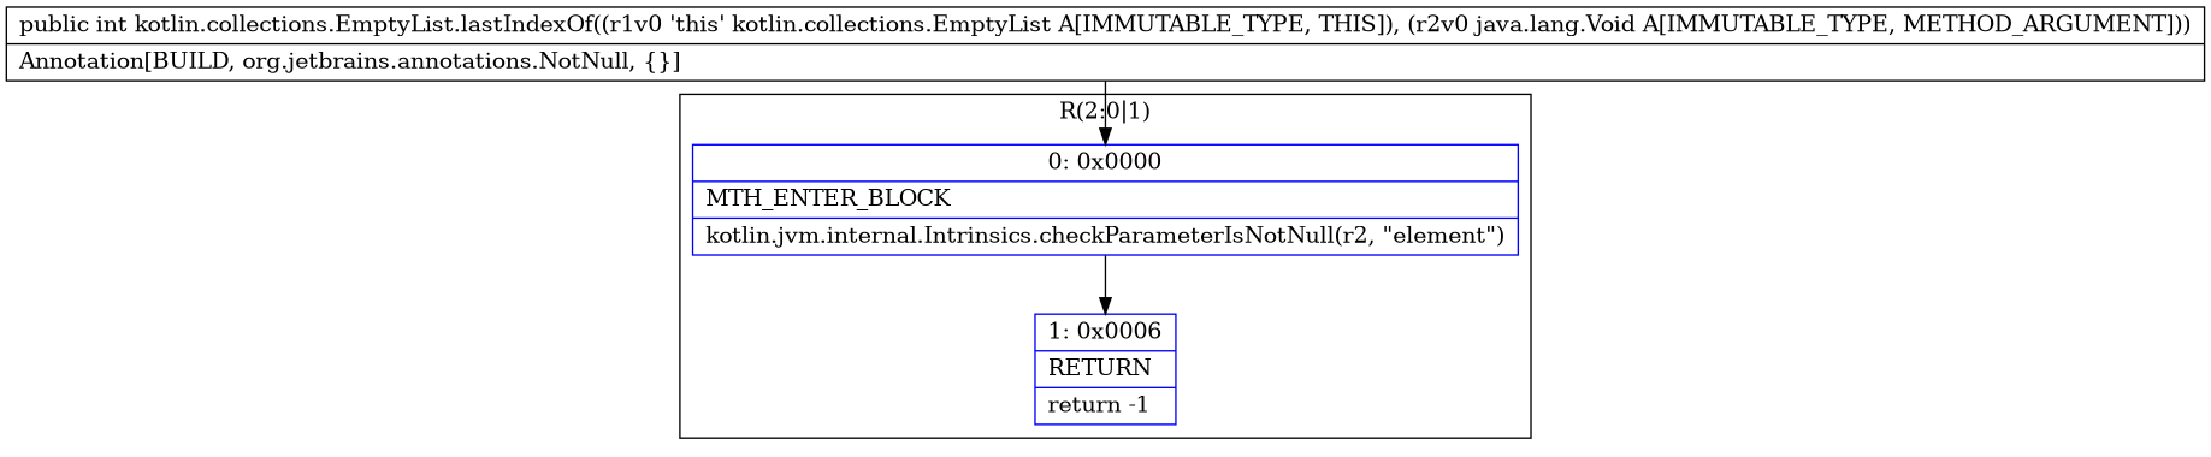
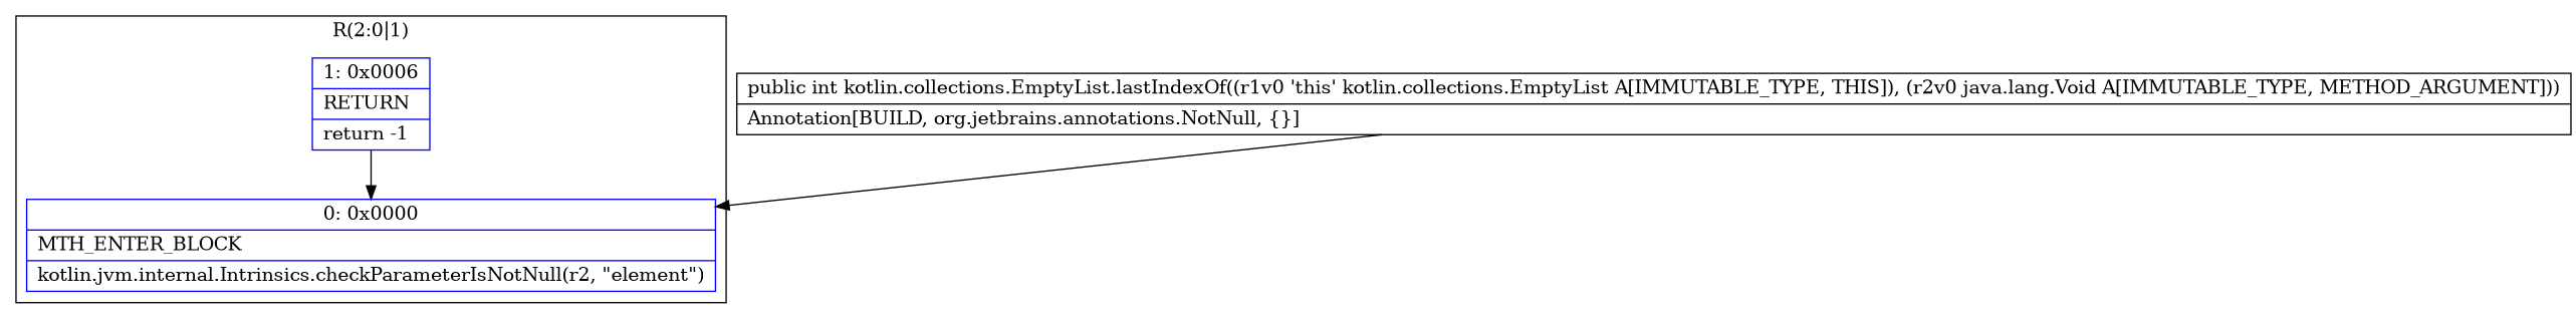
  digraph {
    node [color=blue shape=record]
    n1 [label="{0\:\ 0x0000|MTH_ENTER_BLOCK\l|kotlin.jvm.internal.Intrinsics.checkParameterIsNotNull(r2, \"element\")\l}"]
    n2 [label="{1\:\ 0x0006|RETURN\l|return \-1\l}"]
    n3 [label="{public int kotlin.collections.EmptyList.lastIndexOf((r1v0 'this' kotlin.collections.EmptyList A[IMMUTABLE_TYPE, THIS]), (r2v0 java.lang.Void A[IMMUTABLE_TYPE, METHOD_ARGUMENT]))  | Annotation[BUILD, org.jetbrains.annotations.NotNull, \{\}]\l}" color=""]
    subgraph cluster_1 {
      label="R(2:0|1)"
      n1
      n2
    }
-   n1 -> n2
+   n2 -> n1
    n3 -> n1
  }
